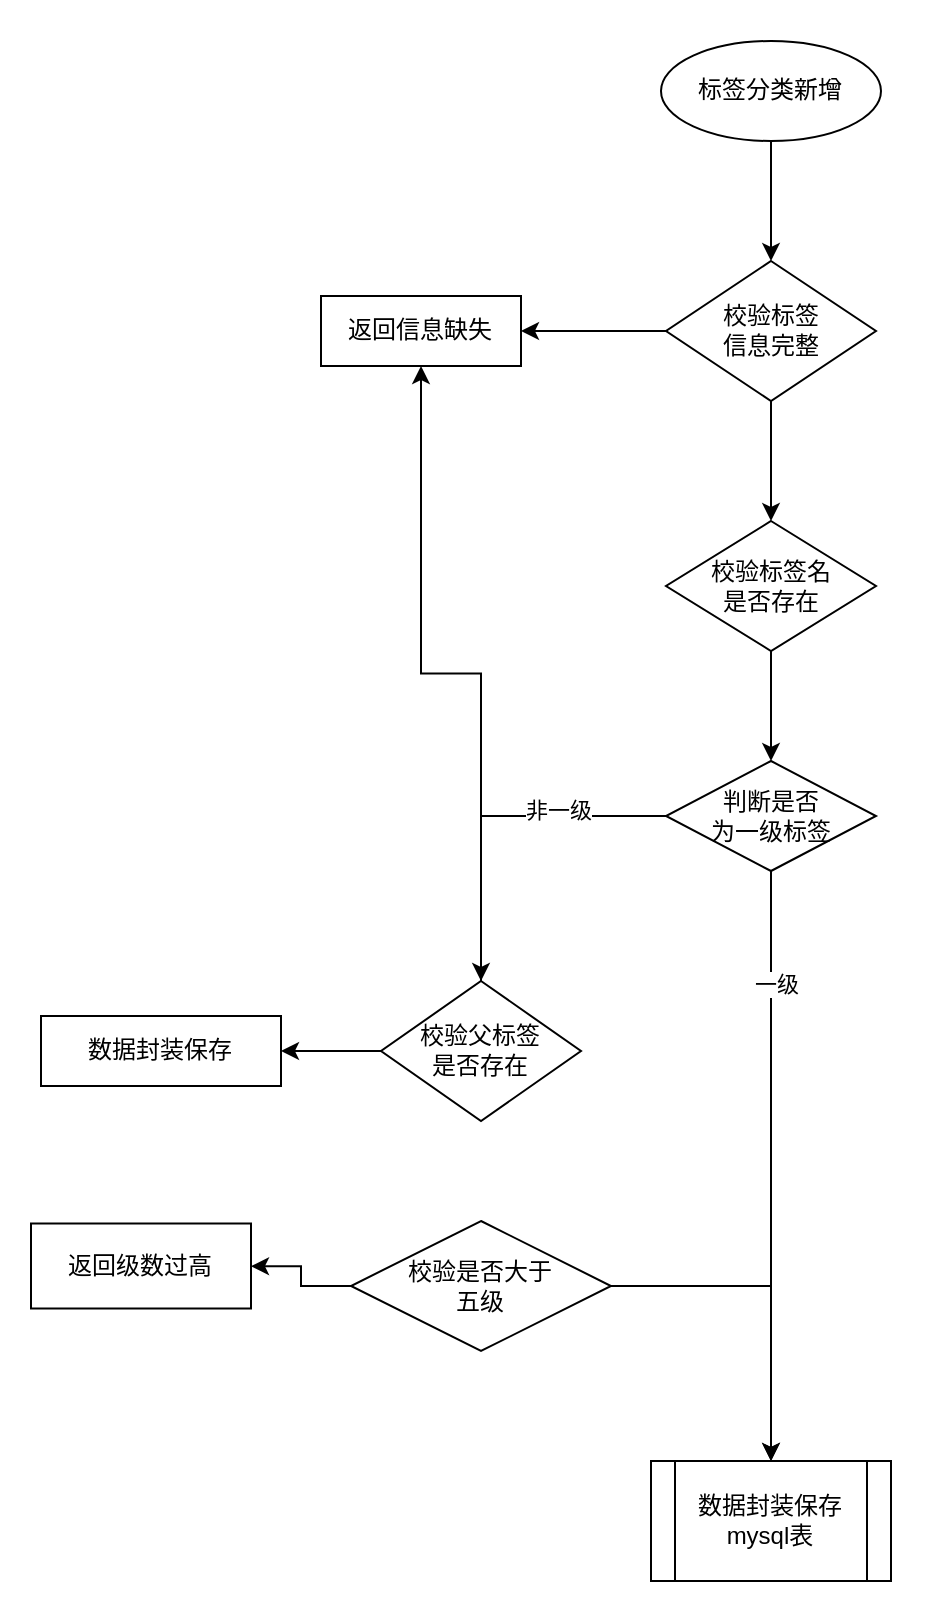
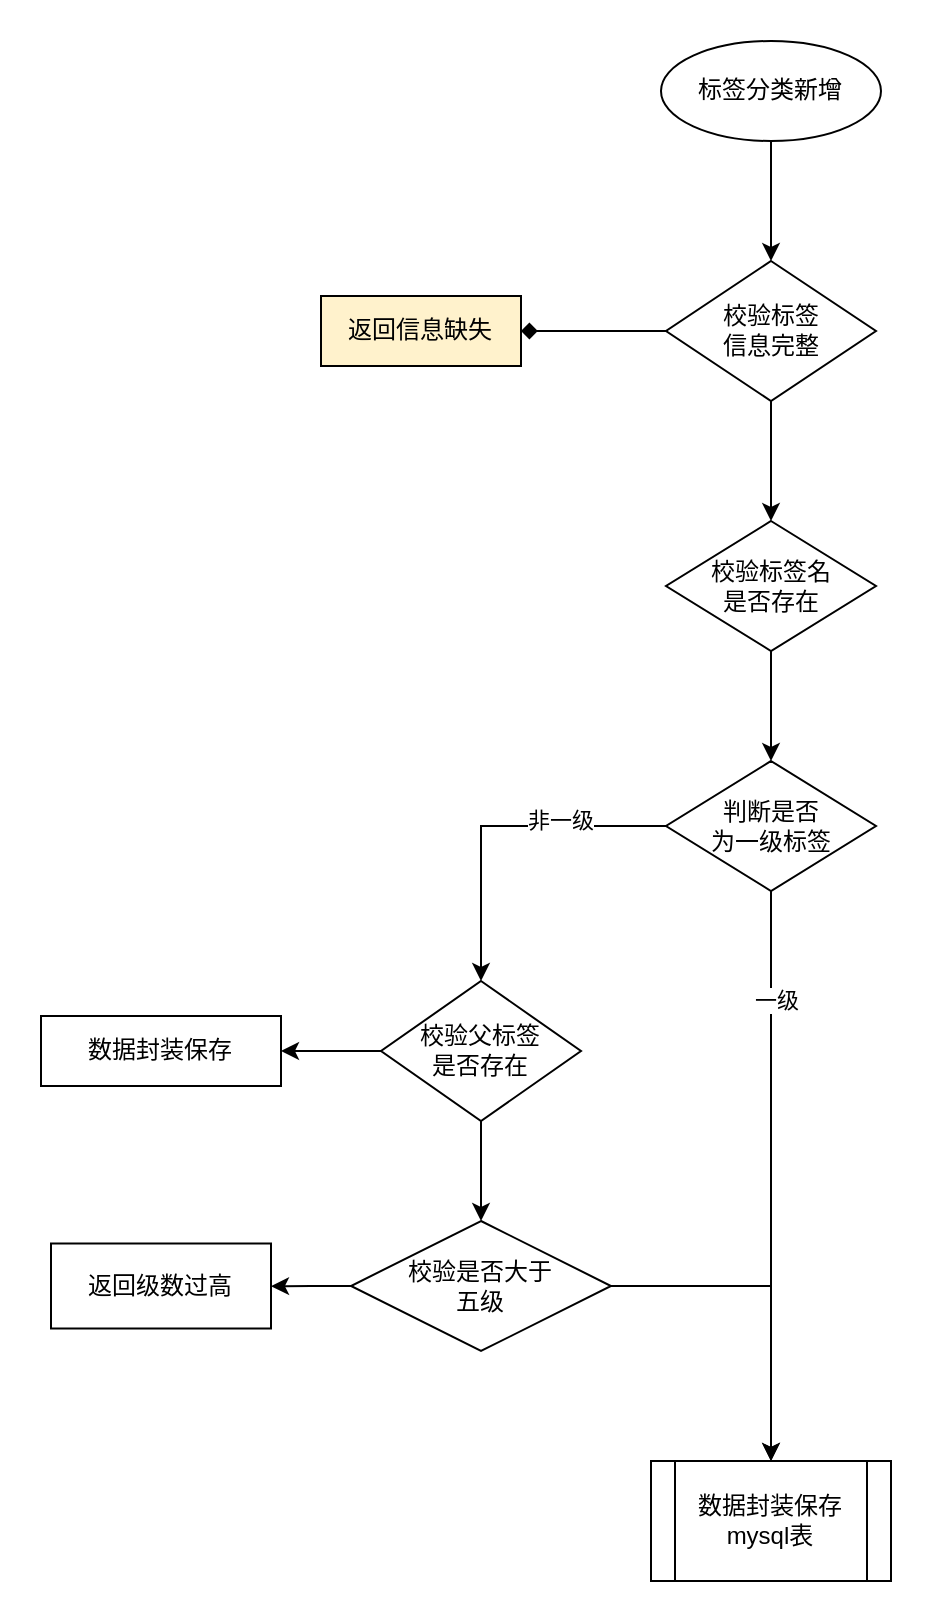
  <mxCell id="0" />
  <mxCell id="1" parent="0" />
  <mxCell id="2" value="" style="edgeStyle=orthogonalEdgeStyle;rounded=0;orthogonalLoop=1;jettySize=auto;html=1;" edge="1" parent="1" source="3" target="6"><mxGeometry relative="1" as="geometry" /></mxCell>
  <mxCell id="3" value="标签分类新增" style="ellipse;whiteSpace=wrap;html=1;" vertex="1" parent="1"><mxGeometry x="330" y="20" width="110" height="50" as="geometry" /></mxCell>
- <mxCell id="4" value="" style="edgeStyle=orthogonalEdgeStyle;rounded=0;orthogonalLoop=1;jettySize=auto;html=1;" edge="1" parent="1" source="6" target="12"><mxGeometry relative="1" as="geometry" /></mxCell>
+ <mxCell id="4" value="" style="edgeStyle=orthogonalEdgeStyle;rounded=0;orthogonalLoop=1;jettySize=auto;html=1;endArrow=diamond;" edge="1" parent="1" source="6" target="12"><mxGeometry relative="1" as="geometry" /></mxCell>
  <mxCell id="5" value="" style="edgeStyle=orthogonalEdgeStyle;rounded=0;orthogonalLoop=1;jettySize=auto;html=1;" edge="1" parent="1" source="6" target="22"><mxGeometry relative="1" as="geometry" /></mxCell>
  <mxCell id="6" value="校验标签&lt;div&gt;信息完整&lt;/div&gt;" style="rhombus;whiteSpace=wrap;html=1;" vertex="1" parent="1"><mxGeometry x="332.5" y="130" width="105" height="70" as="geometry" /></mxCell>
  <mxCell id="7" value="" style="edgeStyle=orthogonalEdgeStyle;rounded=0;orthogonalLoop=1;jettySize=auto;html=1;" edge="1" parent="1" source="11" target="15"><mxGeometry relative="1" as="geometry" /></mxCell>
  <mxCell id="8" value="非一级" style="edgeLabel;html=1;align=center;verticalAlign=middle;resizable=0;points=[];" vertex="1" connectable="0" parent="7"><mxGeometry x="-0.382" y="-3" relative="1" as="geometry"><mxPoint as="offset" /></mxGeometry></mxCell>
  <mxCell id="9" value="" style="edgeStyle=orthogonalEdgeStyle;rounded=0;orthogonalLoop=1;jettySize=auto;html=1;entryX=0.5;entryY=0;entryDx=0;entryDy=0;" edge="1" parent="1" source="11" target="23"><mxGeometry relative="1" as="geometry"><mxPoint x="480" y="485" as="targetPoint" /></mxGeometry></mxCell>
  <mxCell id="10" value="一级" style="edgeLabel;html=1;align=center;verticalAlign=middle;resizable=0;points=[];" vertex="1" connectable="0" parent="9"><mxGeometry x="-0.626" y="1" relative="1" as="geometry"><mxPoint x="1" y="1" as="offset" /></mxGeometry></mxCell>
- <mxCell id="11" value="判断是否&lt;div&gt;为一级标签&lt;/div&gt;" style="rhombus;whiteSpace=wrap;html=1;" vertex="1" parent="1"><mxGeometry x="332.5" y="380" width="105" height="55" as="geometry" /></mxCell>
- <mxCell id="12" value="返回信息缺失" style="whiteSpace=wrap;html=1;" vertex="1" parent="1"><mxGeometry x="160" y="147.5" width="100" height="35" as="geometry" /></mxCell>
+ <mxCell id="11" value="判断是否&lt;div&gt;为一级标签&lt;/div&gt;" style="rhombus;whiteSpace=wrap;html=1;" vertex="1" parent="1"><mxGeometry x="332.5" y="380" width="105" height="65" as="geometry" /></mxCell>
+ <mxCell id="12" value="返回信息缺失" style="whiteSpace=wrap;html=1;fillColor=#fff2cc;" vertex="1" parent="1"><mxGeometry x="160" y="147.5" width="100" height="35" as="geometry" /></mxCell>
  <mxCell id="13" value="" style="edgeStyle=orthogonalEdgeStyle;rounded=0;orthogonalLoop=1;jettySize=auto;html=1;" edge="1" parent="1" source="15" target="16"><mxGeometry relative="1" as="geometry" /></mxCell>
- <mxCell id="14" value="" style="edgeStyle=orthogonalEdgeStyle;rounded=0;orthogonalLoop=1;jettySize=auto;html=1;" edge="1" parent="1" source="15" target="12"><mxGeometry relative="1" as="geometry" /></mxCell>
+ <mxCell id="14" value="" style="edgeStyle=orthogonalEdgeStyle;rounded=0;orthogonalLoop=1;jettySize=auto;html=1;" edge="1" parent="1" source="15" target="19"><mxGeometry relative="1" as="geometry" /></mxCell>
  <mxCell id="15" value="校验父标签&lt;div&gt;是否存在&lt;/div&gt;" style="rhombus;whiteSpace=wrap;html=1;" vertex="1" parent="1"><mxGeometry x="190" y="490" width="100" height="70" as="geometry" /></mxCell>
  <mxCell id="16" value="数据封装保存" style="whiteSpace=wrap;html=1;" vertex="1" parent="1"><mxGeometry x="20" y="507.5" width="120" height="35" as="geometry" /></mxCell>
  <mxCell id="17" value="" style="edgeStyle=orthogonalEdgeStyle;rounded=0;orthogonalLoop=1;jettySize=auto;html=1;" edge="1" parent="1" source="19" target="20"><mxGeometry relative="1" as="geometry" /></mxCell>
  <mxCell id="18" value="" style="edgeStyle=orthogonalEdgeStyle;rounded=0;orthogonalLoop=1;jettySize=auto;html=1;" edge="1" parent="1" source="19" target="23"><mxGeometry relative="1" as="geometry" /></mxCell>
  <mxCell id="19" value="校验是否大于&lt;div&gt;五级&lt;/div&gt;" style="rhombus;whiteSpace=wrap;html=1;" vertex="1" parent="1"><mxGeometry x="175" y="610" width="130" height="65" as="geometry" /></mxCell>
- <mxCell id="20" value="返回级数过高" style="whiteSpace=wrap;html=1;" vertex="1" parent="1"><mxGeometry x="15" y="611.25" width="110" height="42.5" as="geometry" /></mxCell>
+ <mxCell id="20" value="返回级数过高" style="whiteSpace=wrap;html=1;" vertex="1" parent="1"><mxGeometry x="25" y="621.25" width="110" height="42.5" as="geometry" /></mxCell>
  <mxCell id="21" style="edgeStyle=orthogonalEdgeStyle;rounded=0;orthogonalLoop=1;jettySize=auto;html=1;" edge="1" parent="1" source="22" target="11"><mxGeometry relative="1" as="geometry" /></mxCell>
  <mxCell id="22" value="校验标签名&lt;div&gt;是否存在&lt;/div&gt;" style="rhombus;whiteSpace=wrap;html=1;" vertex="1" parent="1"><mxGeometry x="332.5" y="260" width="105" height="65" as="geometry" /></mxCell>
  <mxCell id="23" value="数据封装保存&lt;div&gt;mysql表&lt;/div&gt;" style="shape=process;whiteSpace=wrap;html=1;backgroundOutline=1;" vertex="1" parent="1"><mxGeometry x="325" y="730" width="120" height="60" as="geometry" /></mxCell>
